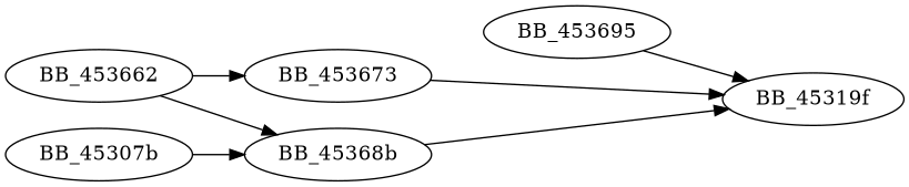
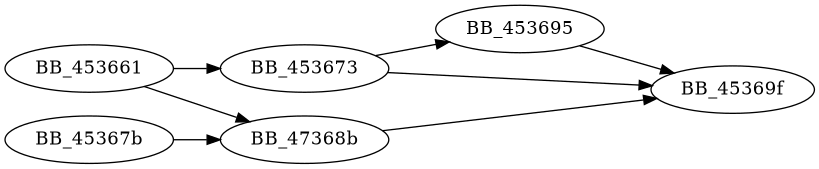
  digraph {
    rankdir=LR
-   BB_453661 [label=BB_453662]
+   BB_453661
    BB_453673
-   BB_45368b
+   BB_45368b [label=BB_47368b]
    BB_453695
-   BB_45369f [label=BB_45319f]
-   BB_45367b [label=BB_45307b]
+   BB_45369f
+   BB_45367b
    BB_453661 -> BB_453673
    BB_453661 -> BB_45368b
+   BB_453673 -> BB_453695
    BB_453673 -> BB_45369f
    BB_45368b -> BB_45369f
    BB_453695 -> BB_45369f
    BB_45367b -> BB_45368b
  }
